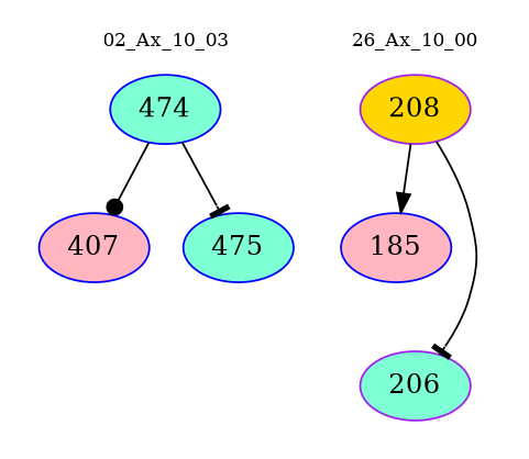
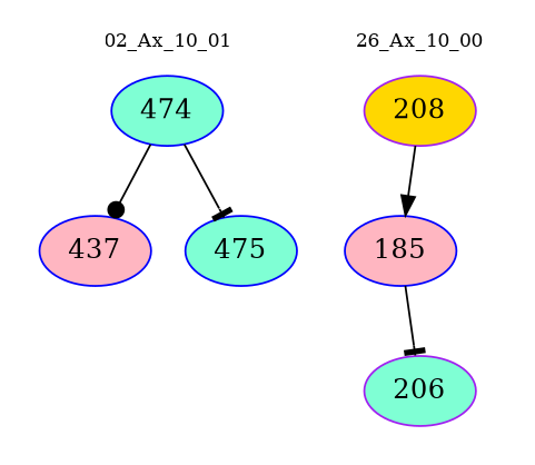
  digraph {
    fontname="DejaVu Serif"
    node [color=blue fillcolor=aquamarine fontname="DejaVu Serif" style=filled]
    edge [arrowhead=tee color=black fontname="DejaVu Serif"]
    n1 [label=474]
-   n2 [fillcolor=lightpink label=407]
+   n2 [fillcolor=lightpink label=437]
    n3 [label=475]
    n4 [color=purple fillcolor=gold label=208]
    n5 [fillcolor=lightpink label=185]
    n6 [color=purple label=206]
    subgraph cluster_1 {
      color=white
      fontsize=10
-     label="02_Ax_10_03"
+     label="02_Ax_10_01"
      n1
      n2
      n3
    }
    subgraph cluster_2 {
      color=white
      fontsize=10
      label="26_Ax_10_00"
      n4
      n5
      n6
    }
    n1 -> n2 [arrowhead=dot]
    n1 -> n3
    n4 -> n5 [arrowhead=normal]
-   n4 -> n6
+   n5 -> n6
  }
